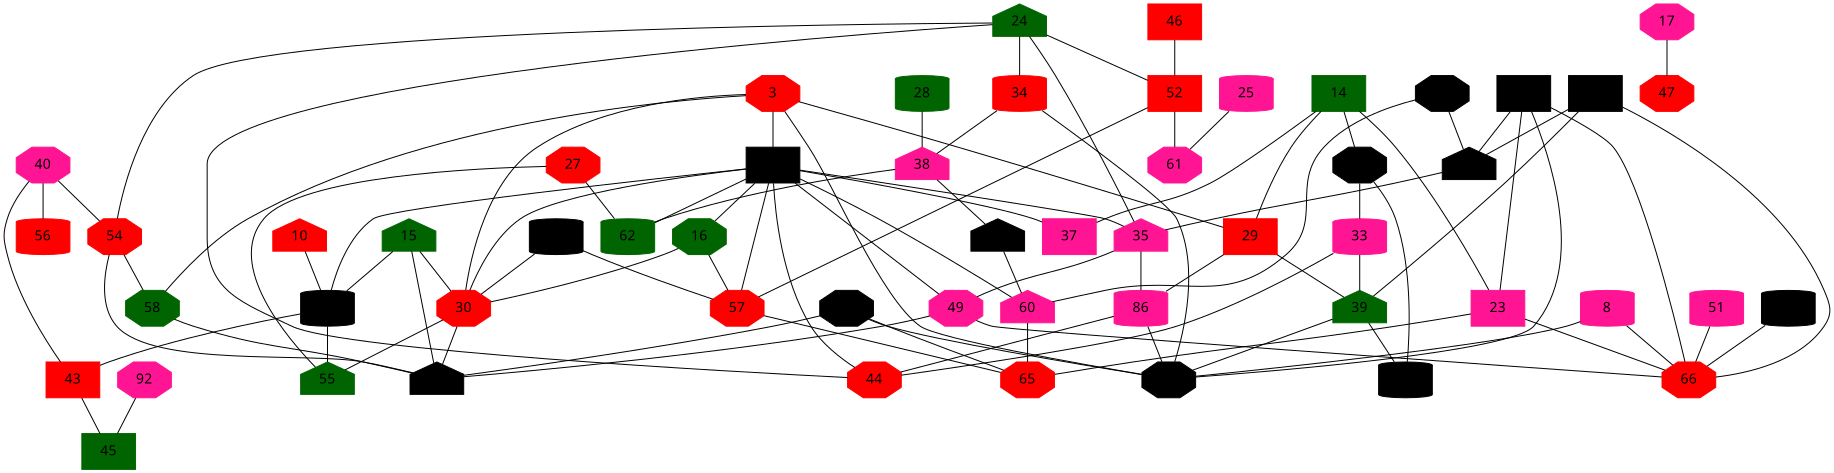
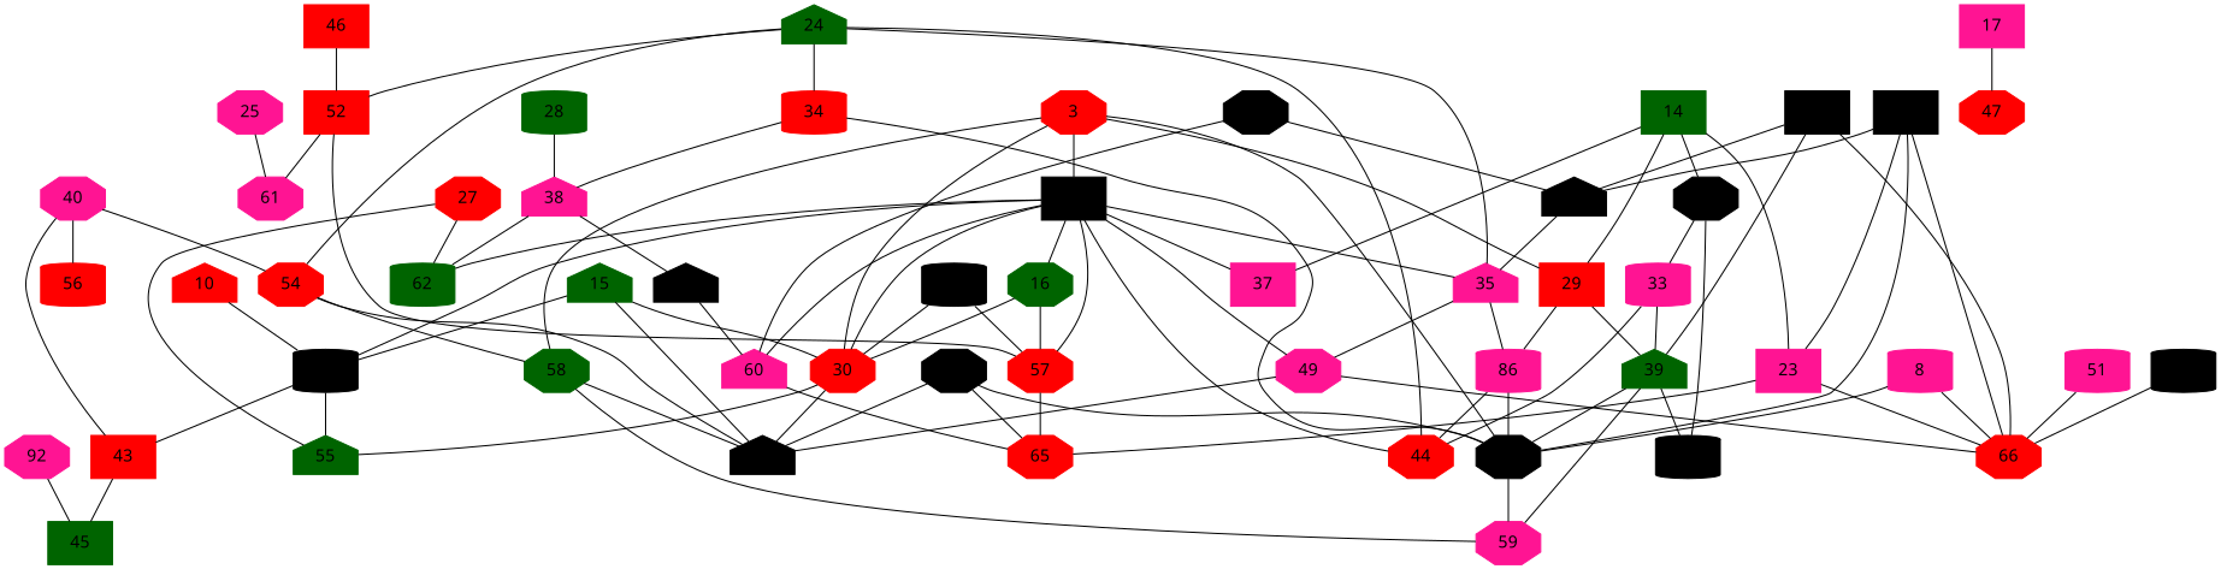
  graph {
    fontname="Noto Sans"
    node [color=red fontname="Noto Sans" shape=octagon style=filled]
    edge [fontname="Noto Sans" weight=1.0]
    2 [color=black shape=cylinder]
    66
    3
    9 [color=black shape=box]
    29 [shape=box]
    30
    53 [color=black]
    58 [color=darkgreen]
    57
    16 [color=darkgreen]
    21 [color=black shape=cylinder]
    35 [color=deeppink shape=house]
    37 [color=deeppink shape=box]
    44
    49 [color=deeppink]
    60 [color=deeppink shape=house]
    62 [color=darkgreen shape=cylinder]
    39 [color=darkgreen shape=house]
    n19 [color=deeppink label=86 shape=cylinder]
    64 [color=black shape=house]
    55 [color=darkgreen shape=house]
+   59 [color=deeppink]
    4 [color=black shape=cylinder]
    65
    5 [color=black shape=box]
    13 [color=black shape=house]
    23 [color=deeppink shape=box]
    6 [color=black shape=box]
    63 [color=black shape=cylinder]
    8 [color=deeppink shape=cylinder]
    43 [shape=box]
    10 [shape=house]
    11 [color=black]
    14 [color=darkgreen shape=box]
    20 [color=black]
    33 [color=deeppink shape=cylinder]
    15 [color=darkgreen shape=house]
    47
-   17 [color=deeppink]
+   17 [color=deeppink shape=box]
    19 [color=black]
    45 [color=darkgreen shape=box]
    n42 [color=deeppink label=92]
    24 [color=darkgreen shape=house]
    34 [shape=cylinder]
    52 [shape=box]
    54
    38 [color=deeppink shape=house]
    61 [color=deeppink]
-   25 [color=deeppink shape=cylinder]
+   25 [color=deeppink]
    27
    28 [color=darkgreen shape=cylinder]
    41 [color=black shape=house]
    40 [color=deeppink]
    56 [shape=cylinder]
    46 [shape=box]
    51 [color=deeppink shape=cylinder]
    2 -- 66 [weight=2.0]
    3 -- 9
    3 -- 29
    3 -- 30
    3 -- 53
    3 -- 58
    9 -- 30
    9 -- 57
    9 -- 16
    9 -- 21
    9 -- 35
    9 -- 37
    9 -- 44
    9 -- 49
    9 -- 60
    9 -- 62
    29 -- 39
    29 -- n19 [weight=2.0]
    30 -- 64
    30 -- 55
+   53 -- 59
    58 -- 64
+   58 -- 59
    57 -- 65
    16 -- 30
    16 -- 57
    21 -- 55
    21 -- 43
    35 -- 49
    35 -- n19
    49 -- 66
    49 -- 64
    60 -- 65
    39 -- 53
+   39 -- 59
    39 -- 63
    n19 -- 53 [weight=2.0]
    n19 -- 44
    4 -- 30
    4 -- 57
    5 -- 66
    5 -- 53
    5 -- 13
    5 -- 23
    13 -- 35
    23 -- 66
    23 -- 65 [weight=2.0]
    6 -- 66
    6 -- 39
    6 -- 13
    8 -- 66
    8 -- 53
    43 -- 45
    10 -- 21
    11 -- 60
    11 -- 13
    14 -- 29
    14 -- 37
    14 -- 23
    14 -- 20
    20 -- 63
    20 -- 33
    33 -- 44
    33 -- 39
    15 -- 30
    15 -- 21
    15 -- 64
    17 -- 47
    19 -- 53
    19 -- 64
    19 -- 65
    n42 -- 45
    24 -- 35
    24 -- 44
    24 -- 34 [weight=2.0]
    24 -- 52
    24 -- 54
    34 -- 53
    34 -- 38
    52 -- 57
    52 -- 61
    54 -- 58
    54 -- 64
    38 -- 62
    38 -- 41
    25 -- 61
    27 -- 62
    27 -- 55
    28 -- 38
    41 -- 60
    40 -- 43
    40 -- 54
    40 -- 56
    46 -- 52
    51 -- 66
  }
